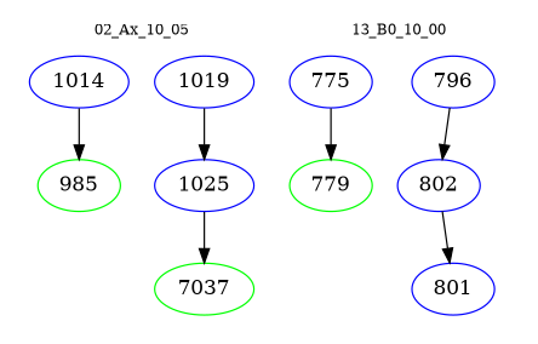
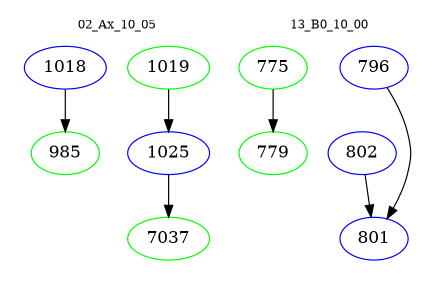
  digraph {
    node [color=blue]
    edge [color=black]
-   n1 [label=1019]
-   n2 [label=1014]
+   n1 [color=green label=1019]
+   n2 [label=1018]
    n3 [label=1025]
    n4 [color=green label=985]
    n5 [color=green label=7037]
    n6 [label=796]
-   n7 [label=775]
+   n7 [color=green label=775]
    n8 [label=802]
    n9 [color=green label=779]
    n10 [label=801]
    subgraph cluster_1 {
      color=white
      fontsize=10
      label="02_Ax_10_05"
      n1
      n2
      n3
      n4
      n5
    }
    subgraph cluster_2 {
      color=white
      fontsize=10
      label="13_B0_10_00"
      n6
      n7
      n8
      n9
      n10
    }
    n1 -> n3
    n2 -> n4
    n3 -> n5
-   n6 -> n8
+   n6 -> n10
    n7 -> n9
    n8 -> n10
  }
